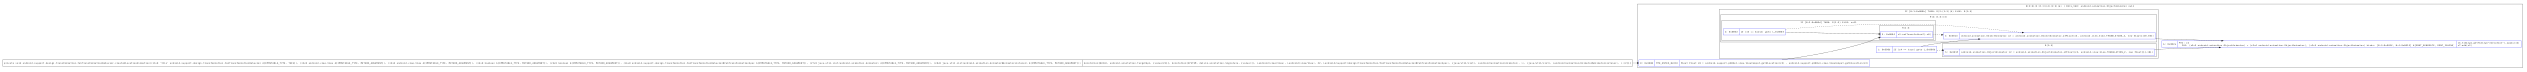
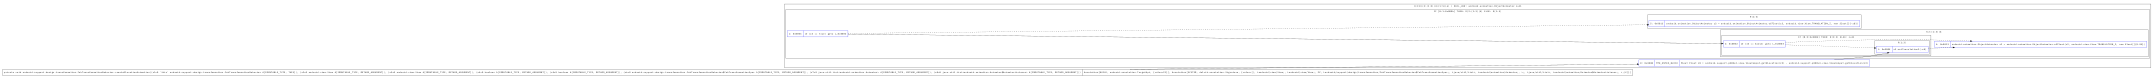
  digraph {
    fontname="IBM Plex Mono"
    rankdir=LR
    node [color=blue fontname="IBM Plex Mono" shape=record]
    edge [fontname="IBM Plex Mono"]
    n1 [label="{3\:\ 0x000f|r3.setTranslationZ(\-r8)\l}"]
    n2 [label="{2\:\ 0x000d|if (r5 == false) goto L_0x000f\l}"]
    n3 [label="{4\:\ 0x0013|android.animation.ObjectAnimator r2 = android.animation.ObjectAnimator.ofFloat(r3, android.view.View.TRANSLATION_Z, new float[]\{0.0f\})\l}"]
    n4 [label="{5\:\ 0x001f|android.animation.ObjectAnimator r2 = android.animation.ObjectAnimator.ofFloat(r3, android.view.View.TRANSLATION_Z, new float[]\{\-r8\})\l}"]
    n5 [label="{1\:\ 0x000b|if (r4 == true) goto L_0x000d\l}"]
    n6 [label="{0\:\ 0x0000|MTH_ENTER_BLOCK\l|float float r8 = android.support.p000v4.view.ViewCompat.getElevation(r3) \- android.support.p000v4.view.ViewCompat.getElevation(r2)\l}"]
-   n7 [label="{6\:\ 0x002a|PHI: r2 \l  PHI: (r2v3 android.animation.ObjectAnimator) = (r2v4 android.animation.ObjectAnimator), (r2v5 android.animation.ObjectAnimator) binds: [B:5:0x001f, B:4:0x0013] A[DONT_GENERATE, DONT_INLINE]\l|r6.timings.getTiming(\"elevation\").apply(r2)\lr7.add(r2)\l}"]
    n8 [label="{private void android.support.design.transformation.FabTransformationBehavior.createElevationAnimation((r1v0 'this' android.support.design.transformation.FabTransformationBehavior A[IMMUTABLE_TYPE, THIS]), (r2v0 android.view.View A[IMMUTABLE_TYPE, METHOD_ARGUMENT]), (r3v0 android.view.View A[IMMUTABLE_TYPE, METHOD_ARGUMENT]), (r4v0 boolean A[IMMUTABLE_TYPE, METHOD_ARGUMENT]), (r5v0 boolean A[IMMUTABLE_TYPE, METHOD_ARGUMENT]), (r6v0 android.support.design.transformation.FabTransformationBehavior$FabTransformationSpec A[IMMUTABLE_TYPE, METHOD_ARGUMENT]), (r7v0 java.util.List\<android.animation.Animator\> A[IMMUTABLE_TYPE, METHOD_ARGUMENT]), (r8v0 java.util.List\<android.animation.Animator$AnimatorListener\> A[IMMUTABLE_TYPE, METHOD_ARGUMENT]))  | Annotation[BUILD, android.annotation.TargetApi, \{value=21\}], Annotation[SYSTEM, dalvik.annotation.Signature, \{value=[(, Landroid\/view\/View;, Landroid\/view\/View;, ZZ, Landroid\/support\/design\/transformation\/FabTransformationBehavior$FabTransformationSpec;, Ljava\/util\/List\<, Landroid\/animation\/Animator;, \>;, Ljava\/util\/List\<, Landroid\/animation\/Animator$AnimatorListener;, \>;)V]\}]\l}" color=""]
    subgraph cluster_1 {
      label="R(3:0|(2:(1:3)|4)(1:5)|6) | DECL_VAR: android.animation.ObjectAnimator null\l"
      n6
-     n7
      subgraph cluster_2 {
        label="IF [B:1:0x000b] THEN: R(2:(1:3)|4) ELSE: R(1:5)"
        n5
        subgraph cluster_3 {
          label="R(2:(1:3)|4)"
          n3
          subgraph cluster_4 {
            label="IF [B:2:0x000d] THEN: R(1:3) ELSE: null"
            n2
            subgraph cluster_5 {
              label="R(1:3)"
              n1
            }
          }
        }
        subgraph cluster_6 {
          label="R(1:5)"
          n4
        }
      }
    }
    n1 -> n3 [style=dashed]
-   n2 -> n1
+   n2 -> n1 [style=dashed]
    n2 -> n3 [style=dashed]
-   n3 -> n7
-   n4 -> n7
-   n5 -> n3
+   n5 -> n2
    n5 -> n4 [style=dashed]
    n6 -> n1
    n8 -> n6
  }
